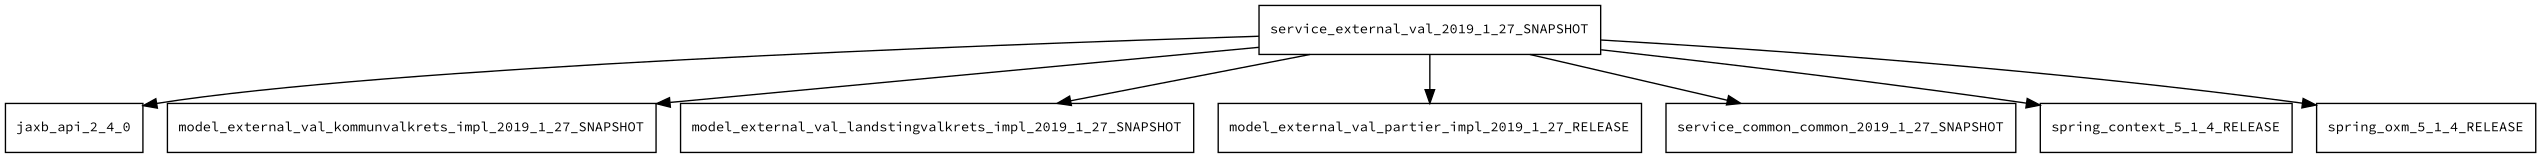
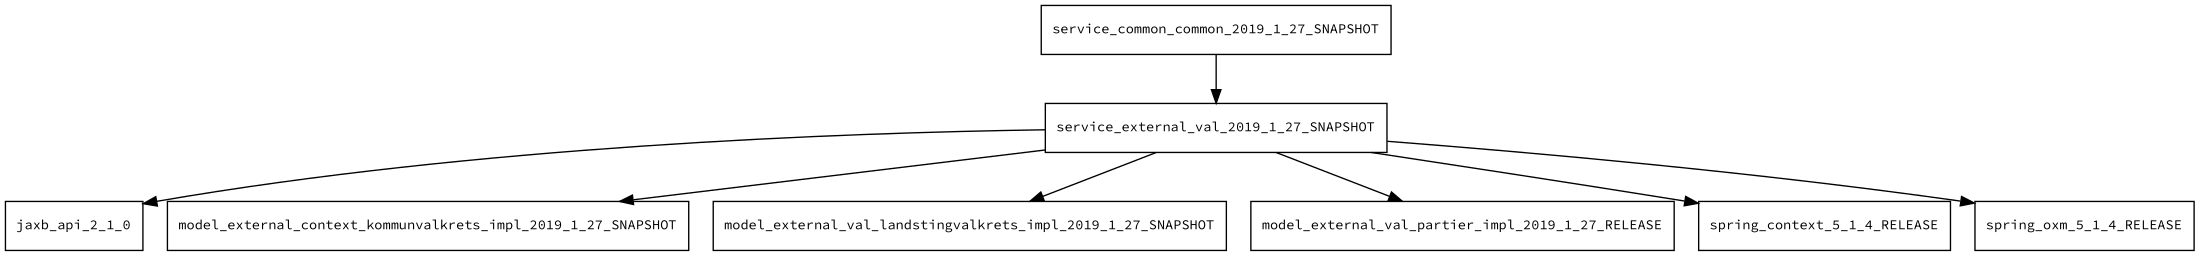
  digraph {
    fontname="Source Code Pro"
    node [fontname="Source Code Pro" fontsize=10.0 shape=box]
    edge [fontname="Source Code Pro"]
    service_external_val_2019_1_27_SNAPSHOT
-   jaxb_api_2_4_0
-   model_external_val_kommunvalkrets_impl_2019_1_27_SNAPSHOT
+   jaxb_api_2_4_0 [label=jaxb_api_2_1_0]
+   model_external_val_kommunvalkrets_impl_2019_1_27_SNAPSHOT [label=model_external_context_kommunvalkrets_impl_2019_1_27_SNAPSHOT]
    model_external_val_landstingvalkrets_impl_2019_1_27_SNAPSHOT
    n5 [label=model_external_val_partier_impl_2019_1_27_RELEASE]
    n6 [label=service_common_common_2019_1_27_SNAPSHOT]
    spring_context_5_1_4_RELEASE
    spring_oxm_5_1_4_RELEASE
    service_external_val_2019_1_27_SNAPSHOT -> jaxb_api_2_4_0
    service_external_val_2019_1_27_SNAPSHOT -> model_external_val_kommunvalkrets_impl_2019_1_27_SNAPSHOT
    service_external_val_2019_1_27_SNAPSHOT -> model_external_val_landstingvalkrets_impl_2019_1_27_SNAPSHOT
    service_external_val_2019_1_27_SNAPSHOT -> n5
-   service_external_val_2019_1_27_SNAPSHOT -> n6
+   n6 -> service_external_val_2019_1_27_SNAPSHOT
    service_external_val_2019_1_27_SNAPSHOT -> spring_context_5_1_4_RELEASE
    service_external_val_2019_1_27_SNAPSHOT -> spring_oxm_5_1_4_RELEASE
  }
